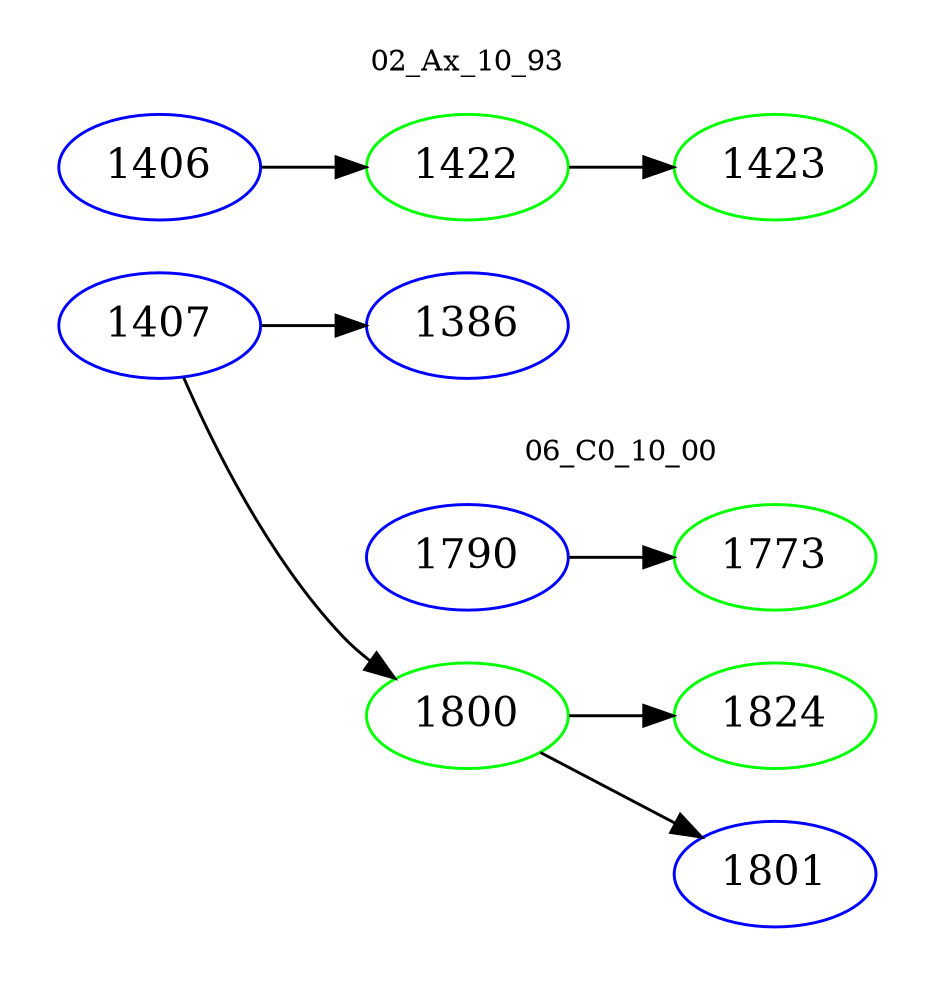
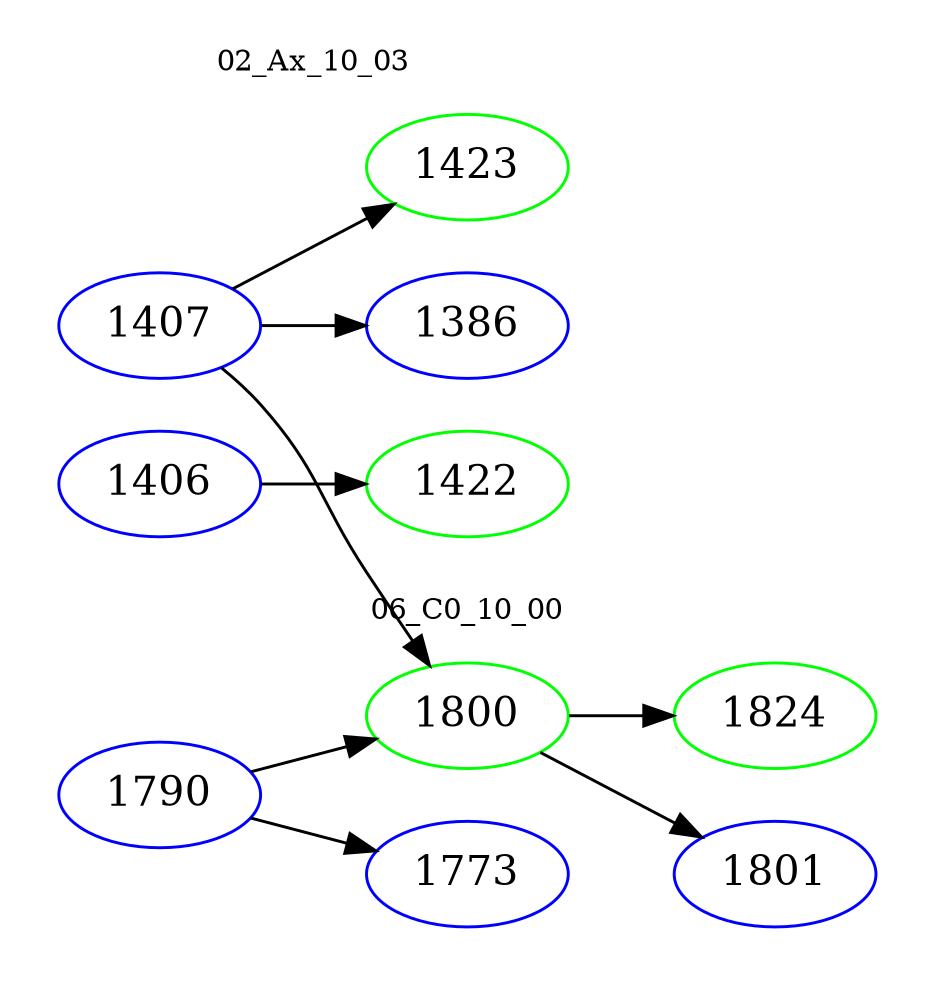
  digraph {
    rankdir=LR
    node [color=blue]
    edge [color=black]
    n1 [label=1407]
    n2 [label=1386]
    n3 [color=green label=1423]
    n4 [label=1406]
    n5 [color=green label=1422]
    n6 [label=1790]
-   n7 [color=green label=1773]
+   n7 [label=1773]
    n8 [color=green label=1800]
    n9 [label=1801]
    n10 [color=green label=1824]
    subgraph cluster_1 {
      color=white
      fontsize=10
-     label="02_Ax_10_93"
+     label="02_Ax_10_03"
      n1
      n2
      n3
      n4
      n5
    }
    subgraph cluster_2 {
      color=white
      fontsize=10
      label="06_C0_10_00"
      n6
      n7
      n8
      n9
      n10
    }
    n1 -> n2
-   n5 -> n3
+   n1 -> n3
    n1 -> n8
    n4 -> n5
    n6 -> n7
+   n6 -> n8
    n8 -> n9
    n8 -> n10
  }
